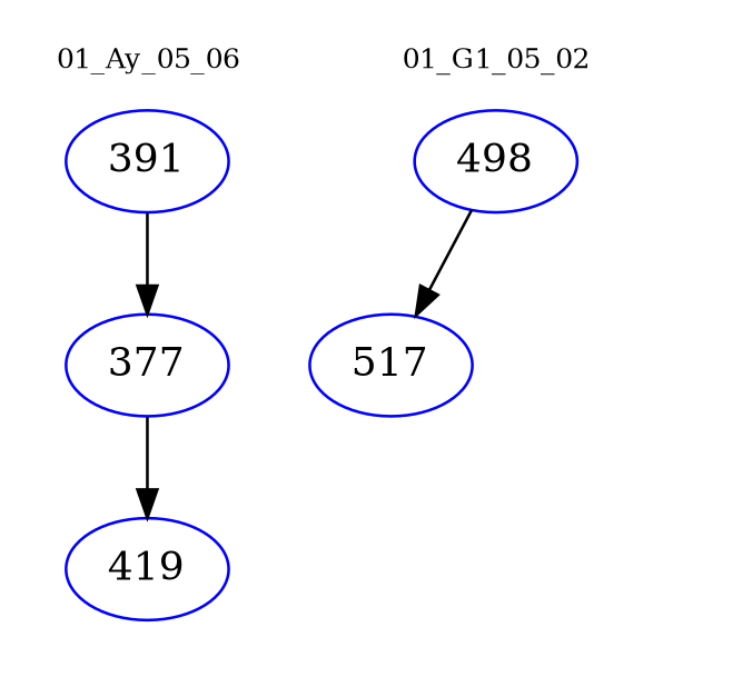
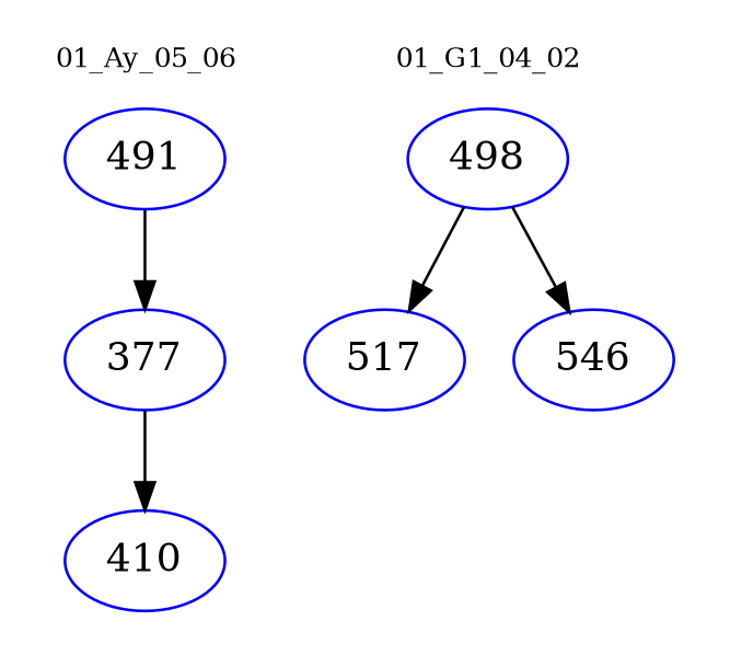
  digraph {
    node [color=blue]
    edge [color=black]
-   n1 [label=391]
+   n1 [label=491]
    n2 [label=377]
-   n3 [label=419]
+   n3 [label=410]
    n4 [label=517]
    n5 [label=498]
+   n6 [label=546]
    subgraph cluster_1 {
      color=white
      fontsize=10
      label="01_Ay_05_06"
      n1
      n2
      n3
    }
    subgraph cluster_2 {
      color=white
      fontsize=10
-     label="01_G1_05_02"
+     label="01_G1_04_02"
      n4
      n5
+     n6
    }
    n1 -> n2
    n2 -> n3
    n5 -> n4
+   n5 -> n6
  }
